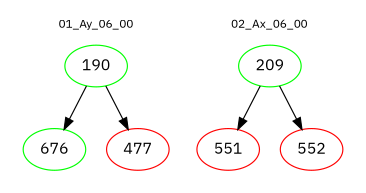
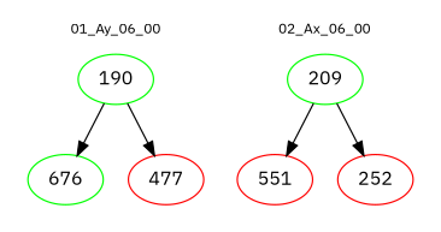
  digraph {
    fontname="IBM Plex Sans"
    node [color=green fontname="IBM Plex Sans"]
    edge [color=black fontname="IBM Plex Sans"]
    n1 [label=190]
    n2 [label=676]
    n3 [color=red label=477]
    n4 [label=209]
    n5 [color=red label=551]
-   n6 [color=red label=552]
+   n6 [color=red label=252]
    subgraph cluster_1 {
      color=white
      fontsize=10
      label="01_Ay_06_00"
      n1
      n2
      n3
    }
    subgraph cluster_2 {
      color=white
      fontsize=10
      label="02_Ax_06_00"
      n4
      n5
      n6
    }
    n1 -> n2
    n1 -> n3
    n4 -> n5
    n4 -> n6
  }
